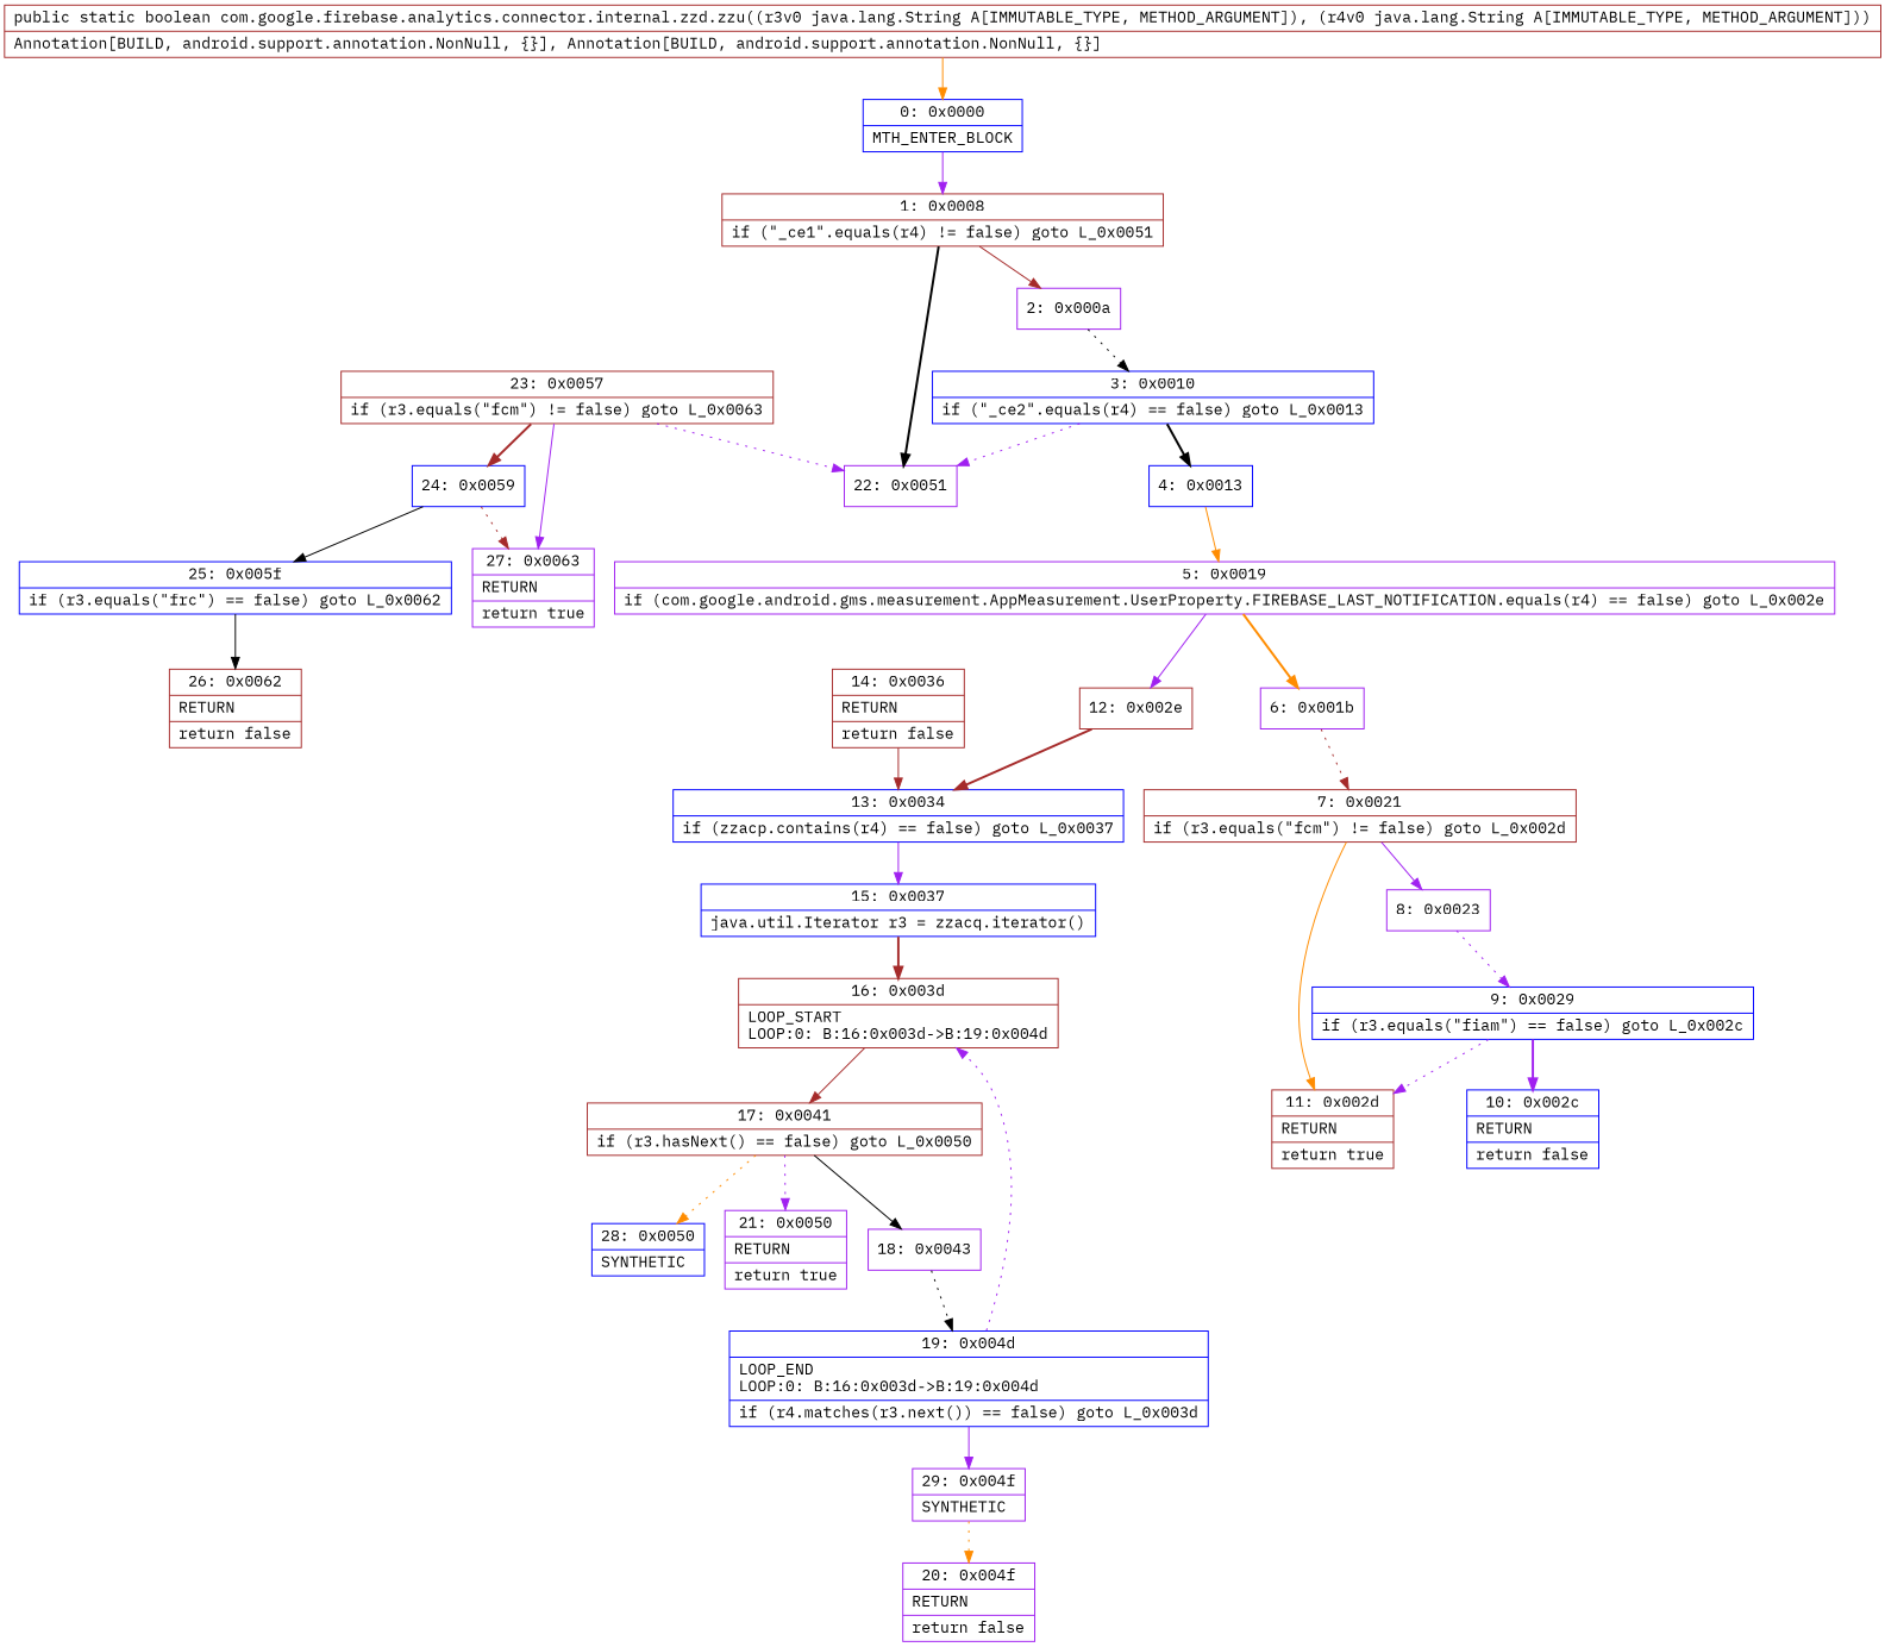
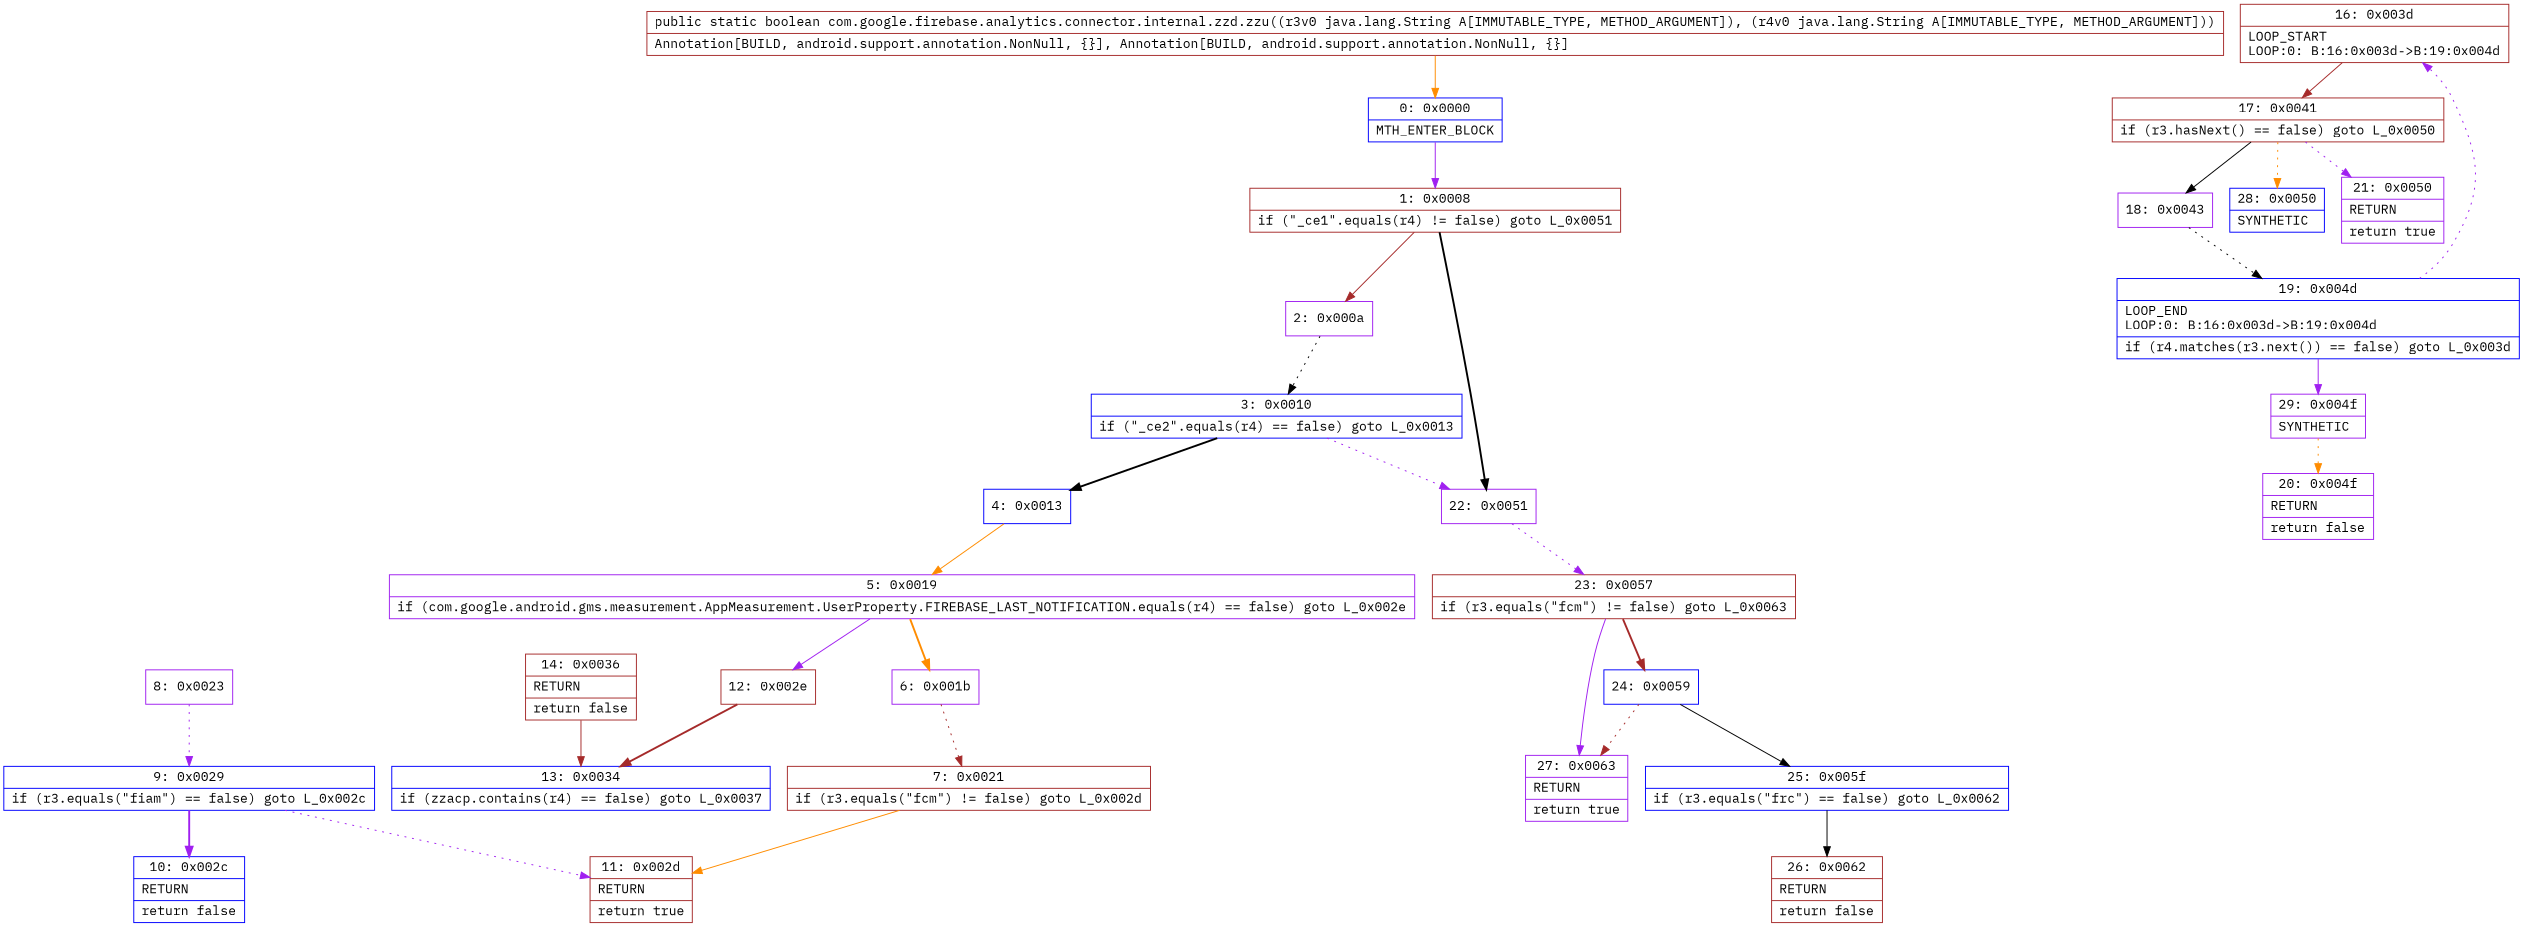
  digraph {
    fontname="IBM Plex Mono"
    node [color=blue fontname="IBM Plex Mono" shape=record]
    edge [color=purple fontname="IBM Plex Mono" style=solid]
    n1 [label="{0\:\ 0x0000|MTH_ENTER_BLOCK\l}"]
    n2 [color=brown label="{1\:\ 0x0008|if (\"_ce1\".equals(r4) != false) goto L_0x0051\l}"]
    n3 [color=purple label="{2\:\ 0x000a}"]
    n4 [color=purple label="{22\:\ 0x0051}"]
    n5 [label="{3\:\ 0x0010|if (\"_ce2\".equals(r4) == false) goto L_0x0013\l}"]
    n6 [color=brown label="{23\:\ 0x0057|if (r3.equals(\"fcm\") != false) goto L_0x0063\l}"]
    n7 [label="{4\:\ 0x0013}"]
    n8 [color=purple label="{5\:\ 0x0019|if (com.google.android.gms.measurement.AppMeasurement.UserProperty.FIREBASE_LAST_NOTIFICATION.equals(r4) == false) goto L_0x002e\l}"]
    n9 [color=purple label="{6\:\ 0x001b}"]
    n10 [color=brown label="{12\:\ 0x002e}"]
    n11 [color=brown label="{7\:\ 0x0021|if (r3.equals(\"fcm\") != false) goto L_0x002d\l}"]
    n12 [label="{13\:\ 0x0034|if (zzacp.contains(r4) == false) goto L_0x0037\l}"]
    n13 [color=purple label="{8\:\ 0x0023}"]
    n14 [color=brown label="{11\:\ 0x002d|RETURN\l|return true\l}"]
    n15 [label="{9\:\ 0x0029|if (r3.equals(\"fiam\") == false) goto L_0x002c\l}"]
    n16 [label="{10\:\ 0x002c|RETURN\l|return false\l}"]
-   n17 [label="{15\:\ 0x0037|java.util.Iterator r3 = zzacq.iterator()\l}"]
    n18 [color=brown label="{14\:\ 0x0036|RETURN\l|return false\l}"]
    n19 [color=brown label="{16\:\ 0x003d|LOOP_START\lLOOP:0: B:16:0x003d\-\>B:19:0x004d\l}"]
    n20 [color=brown label="{17\:\ 0x0041|if (r3.hasNext() == false) goto L_0x0050\l}"]
    n21 [color=purple label="{18\:\ 0x0043}"]
    n22 [label="{28\:\ 0x0050|SYNTHETIC\l}"]
    n23 [color=purple label="{21\:\ 0x0050|RETURN\l|return true\l}"]
    n24 [label="{19\:\ 0x004d|LOOP_END\lLOOP:0: B:16:0x003d\-\>B:19:0x004d\l|if (r4.matches(r3.next()) == false) goto L_0x003d\l}"]
    n25 [color=purple label="{29\:\ 0x004f|SYNTHETIC\l}"]
    n26 [color=purple label="{20\:\ 0x004f|RETURN\l|return false\l}"]
    n27 [label="{24\:\ 0x0059}"]
    n28 [color=purple label="{27\:\ 0x0063|RETURN\l|return true\l}"]
    n29 [label="{25\:\ 0x005f|if (r3.equals(\"frc\") == false) goto L_0x0062\l}"]
    n30 [color=brown label="{26\:\ 0x0062|RETURN\l|return false\l}"]
    n31 [color=brown label="{public static boolean com.google.firebase.analytics.connector.internal.zzd.zzu((r3v0 java.lang.String A[IMMUTABLE_TYPE, METHOD_ARGUMENT]), (r4v0 java.lang.String A[IMMUTABLE_TYPE, METHOD_ARGUMENT]))  | Annotation[BUILD, android.support.annotation.NonNull, \{\}], Annotation[BUILD, android.support.annotation.NonNull, \{\}]\l}"]
    n1 -> n2
    n2 -> n3 [color=brown]
    n2 -> n4 [color=black style=bold]
    n3 -> n5 [color=black style=dotted]
-   n6 -> n4 [style=dotted]
+   n4 -> n6 [style=dotted]
    n5 -> n4 [style=dotted]
    n5 -> n7 [color=black style=bold]
    n6 -> n27 [color=brown style=bold]
    n6 -> n28
    n7 -> n8 [color=darkorange]
    n8 -> n9 [color=darkorange style=bold]
    n8 -> n10
    n9 -> n11 [color=brown style=dotted]
    n10 -> n12 [color=brown style=bold]
-   n11 -> n13
    n11 -> n14 [color=darkorange]
-   n12 -> n17
    n13 -> n15 [style=dotted]
    n15 -> n14 [style=dotted]
    n15 -> n16 [style=bold]
-   n17 -> n19 [color=brown style=bold]
    n18 -> n12 [color=brown]
    n19 -> n20 [color=brown]
    n20 -> n21 [color=black]
    n20 -> n22 [color=darkorange style=dotted]
    n20 -> n23 [style=dotted]
    n21 -> n24 [color=black style=dotted]
    n24 -> n19 [style=dotted]
    n24 -> n25
    n25 -> n26 [color=darkorange style=dotted]
    n27 -> n28 [color=brown style=dotted]
    n27 -> n29 [color=black]
    n29 -> n30 [color=black]
    n31 -> n1 [color=darkorange]
  }
